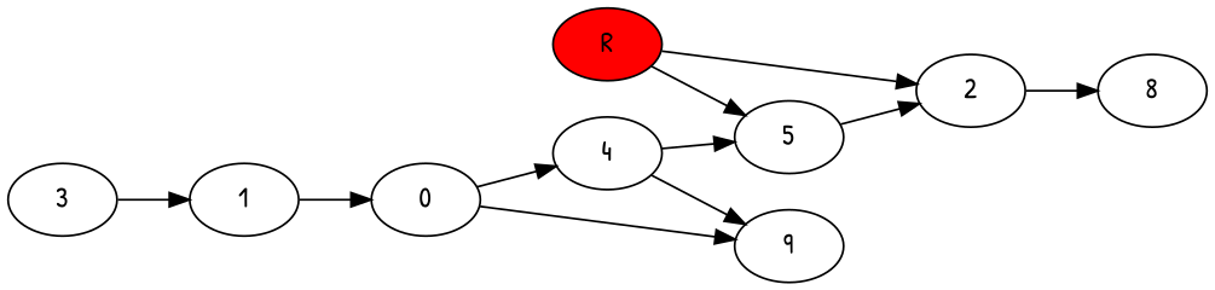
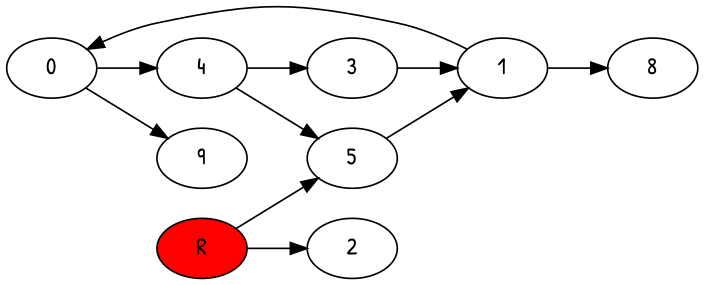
  digraph {
    fontname="Patrick Hand"
    rankdir=LR
    node [fontname="Patrick Hand"]
    edge [fontname="Patrick Hand"]
    n1 [label=0]
    1
    8
    4
    9
    3
    5
    R [fillcolor="#ff0000" style=filled]
    2
    n1 -> 4
    n1 -> 9
    1 -> n1
-   2 -> 8
-   4 -> 9
+   1 -> 8
+   4 -> 3
    4 -> 5
    3 -> 1
-   5 -> 2
+   5 -> 1
    R -> 5
    R -> 2
  }
